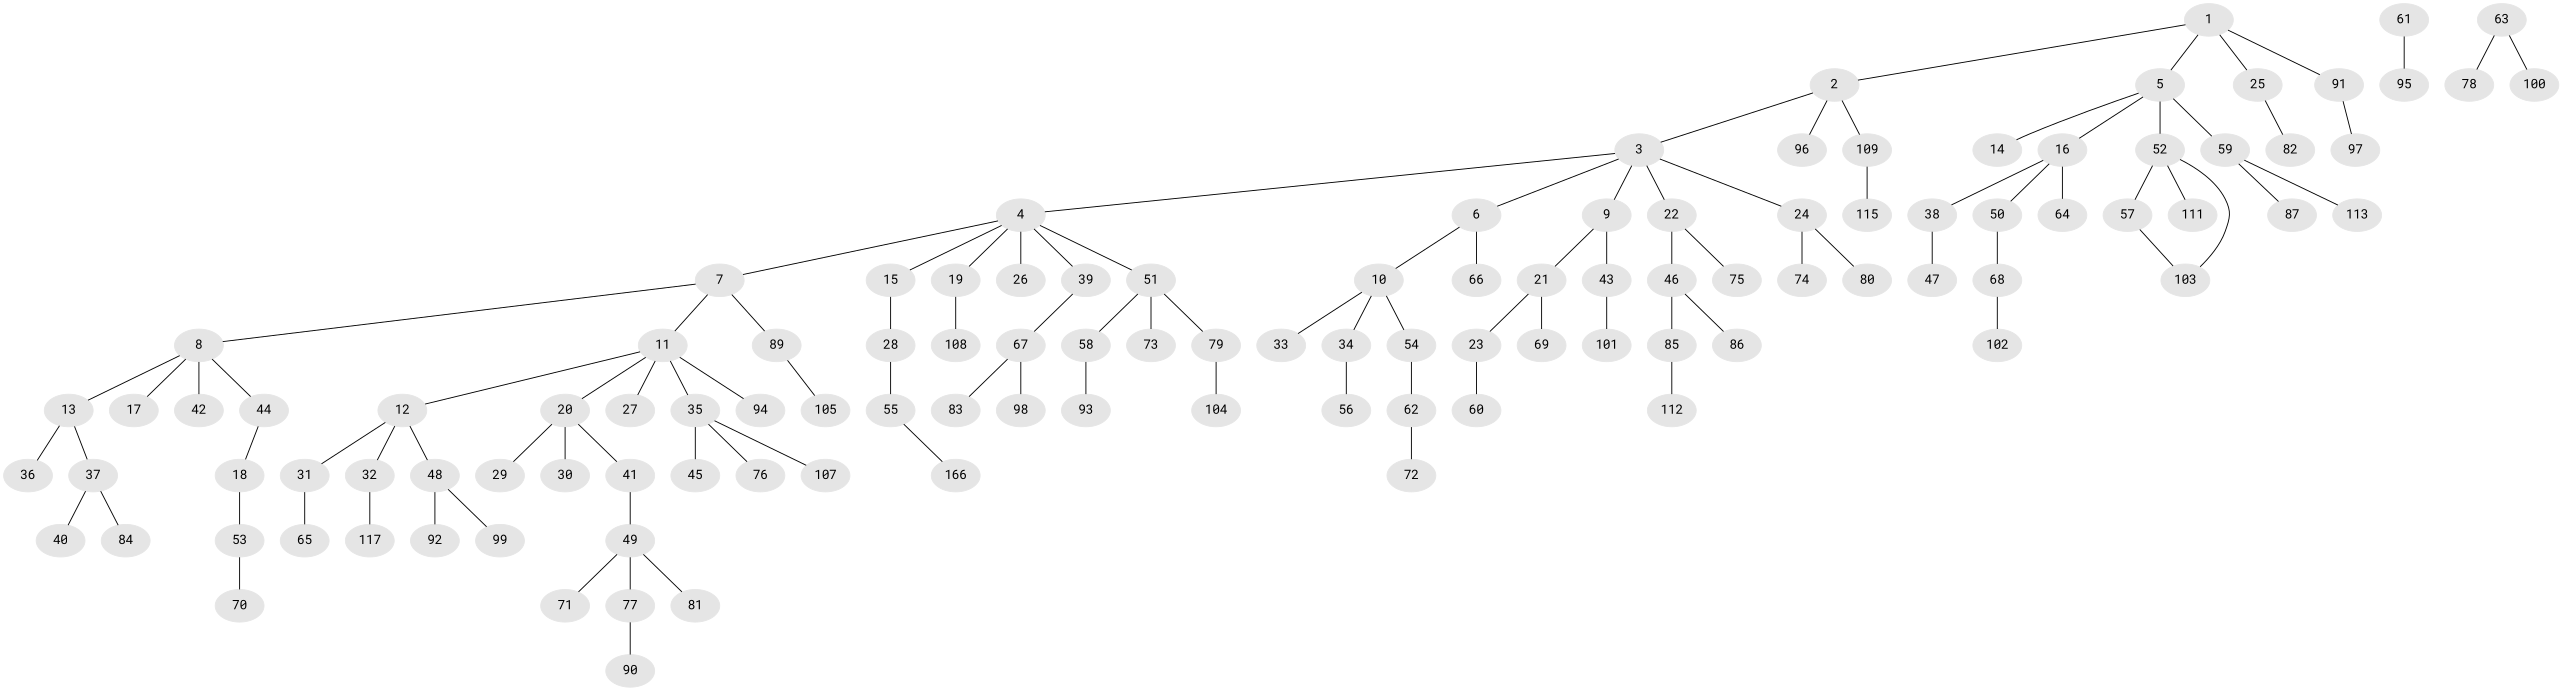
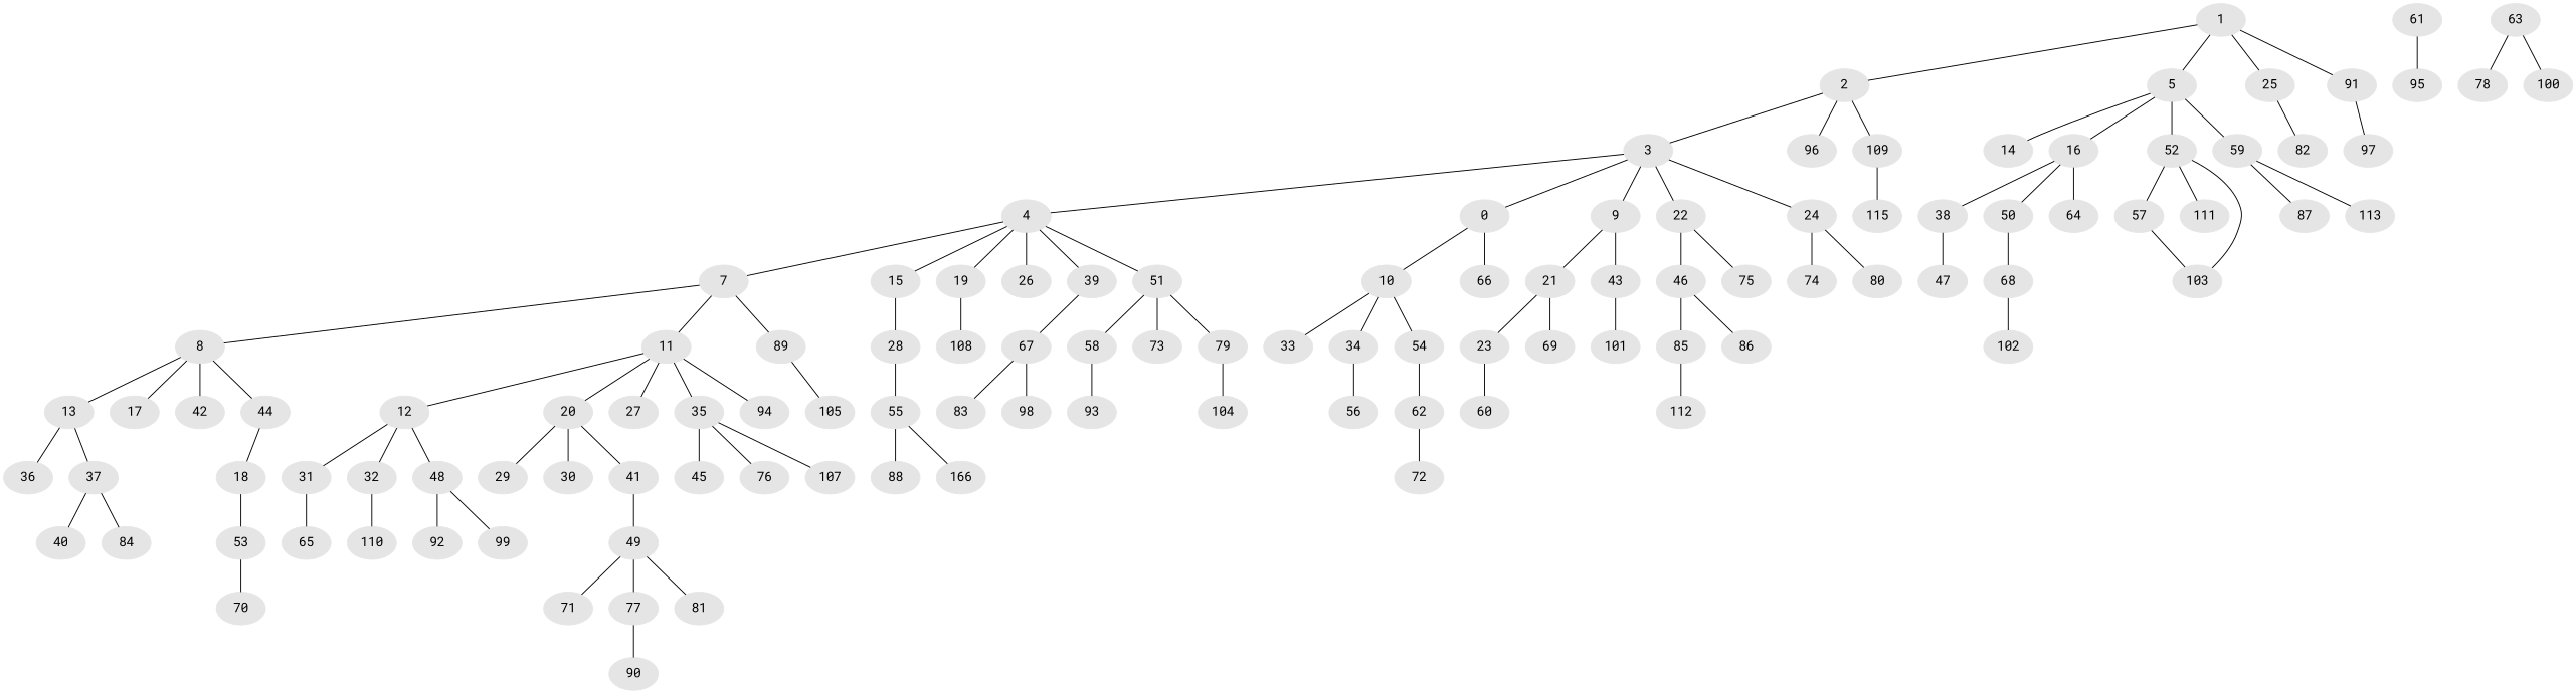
  graph {
    fontname="Roboto Mono"
    node [color=gray90 fontname="Roboto Mono" style=filled]
    edge [fontname="Roboto Mono"]
    1
    2
    5
    25
    91
    3
    96
    109
    14
    16
    52
    59
    82
    97
    4
-   6
+   6 [label=0]
    9
    22
    24
    115
    7
    15
    19
    26
    39
    51
    10
    66
    21
    43
    46
    75
    74
    80
    8
    11
    89
    28
    108
    67
    58
    73
    79
    38
    50
    64
    57
    111
    103
    87
    113
    33
    34
    54
    13
    17
    42
    44
    12
    20
    27
    35
    94
    105
    36
    37
    18
    23
    69
    101
    61
    95
    56
    62
    31
    32
    48
    29
    30
    41
    45
    76
    107
    53
    65
-   110 [label=117]
+   110
    92
    99
    40
    84
    55
    47
    68
    70
    49
    60
    85
    86
+   88
    n100 [label=166]
    83
    98
    71
    77
    81
    112
    90
    102
    93
    104
    63
    78
    100
    72
    1 -- 2
    1 -- 5
    1 -- 25
    1 -- 91
    2 -- 3
    2 -- 96
    2 -- 109
    5 -- 14
    5 -- 16
    5 -- 52
    5 -- 59
    25 -- 82
    91 -- 97
    3 -- 4
    3 -- 6
    3 -- 9
    3 -- 22
    3 -- 24
    109 -- 115
    16 -- 38
    16 -- 50
    16 -- 64
    52 -- 57
    52 -- 111
    52 -- 103
    59 -- 87
    59 -- 113
    4 -- 7
    4 -- 15
    4 -- 19
    4 -- 26
    4 -- 39
    4 -- 51
    6 -- 10
    6 -- 66
    9 -- 21
    9 -- 43
    22 -- 46
    22 -- 75
    24 -- 74
    24 -- 80
    7 -- 8
    7 -- 11
    7 -- 89
    15 -- 28
    19 -- 108
    39 -- 67
    51 -- 58
    51 -- 73
    51 -- 79
    10 -- 33
    10 -- 34
    10 -- 54
    21 -- 23
    21 -- 69
    43 -- 101
    46 -- 85
    46 -- 86
    8 -- 13
    8 -- 17
    8 -- 42
    8 -- 44
    11 -- 12
    11 -- 20
    11 -- 27
    11 -- 35
    11 -- 94
    89 -- 105
    28 -- 55
    67 -- 83
    67 -- 98
    58 -- 93
    79 -- 104
    38 -- 47
    50 -- 68
    57 -- 103
    34 -- 56
    54 -- 62
    13 -- 36
    13 -- 37
    44 -- 18
    12 -- 31
    12 -- 32
    12 -- 48
    20 -- 29
    20 -- 30
    20 -- 41
    35 -- 45
    35 -- 76
    35 -- 107
    37 -- 40
    37 -- 84
    18 -- 53
    23 -- 60
    61 -- 95
    62 -- 72
    31 -- 65
    32 -- 110
    48 -- 92
    48 -- 99
    41 -- 49
    53 -- 70
+   55 -- 88
    55 -- n100
    68 -- 102
    49 -- 71
    49 -- 77
    49 -- 81
    85 -- 112
    77 -- 90
    63 -- 78
    63 -- 100
  }
